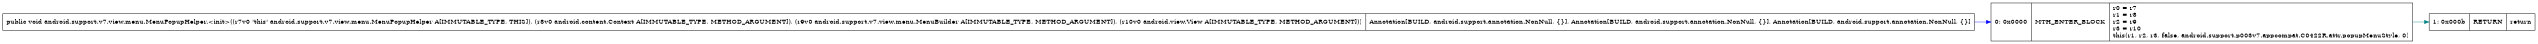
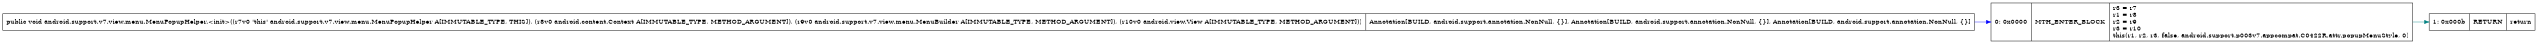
  digraph {
    rankdir=LR
    node [shape=record]
-   n1 [label="{0\:\ 0x0000|MTH_ENTER_BLOCK\l|r0 = r7\lr1 = r8\lr2 = r9\lr3 = r10\lthis(r1, r2, r3, false, android.support.p003v7.appcompat.C0422R.attr.popupMenuStyle, 0)\l}"]
+   n1 [label="{0\:\ 0x0000|MTH_ENTER_BLOCK\l|r3 = r7\lr1 = r8\lr2 = r9\lr3 = r10\lthis(r1, r2, r3, false, android.support.p003v7.appcompat.C0422R.attr.popupMenuStyle, 0)\l}"]
    n2 [label="{1\:\ 0x000b|RETURN\l|return\l}"]
    n3 [label="{public void android.support.v7.view.menu.MenuPopupHelper.\<init\>((r7v0 'this' android.support.v7.view.menu.MenuPopupHelper A[IMMUTABLE_TYPE, THIS]), (r8v0 android.content.Context A[IMMUTABLE_TYPE, METHOD_ARGUMENT]), (r9v0 android.support.v7.view.menu.MenuBuilder A[IMMUTABLE_TYPE, METHOD_ARGUMENT]), (r10v0 android.view.View A[IMMUTABLE_TYPE, METHOD_ARGUMENT]))  | Annotation[BUILD, android.support.annotation.NonNull, \{\}], Annotation[BUILD, android.support.annotation.NonNull, \{\}], Annotation[BUILD, android.support.annotation.NonNull, \{\}]\l}"]
    n1 -> n2 [color=teal]
    n3 -> n1 [color=blue]
  }
